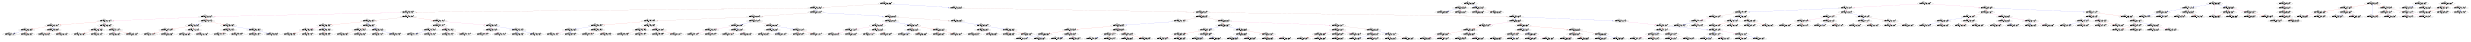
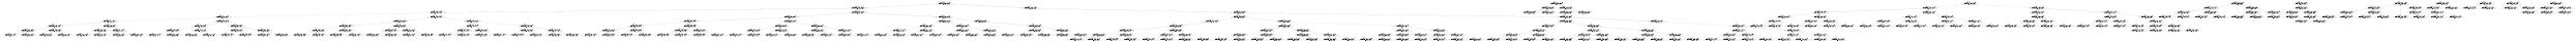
  digraph {
    edge [color=red]
    n1 [label="Node{data=[3066, 3066]}"]
    n2 [label="Node{data=[1986, 1986]}"]
    n3 [label="Node{data=[7323, 7323]}"]
    n4 [label="Node{data=[1954, 1954]}"]
    n5 [label="Node{data=[2242, 2242]}"]
    n6 [label="Node{data=[5619, 5619]}"]
    n7 [label="Node{data=[1367, 1367]}"]
    n8 [label="Node{data=[1970, 1970]}"]
    n9 [label="Node{data=[2002, 2002]}"]
    n10 [label="Node{data=[2628, 2628]}"]
    n11 [label="Node{data=[1061, 1061]}"]
    n12 [label="Node{data=[1946, 1946]}"]
    n13 [label="Node{data=[1962, 1962]}"]
    n14 [label="Node{data=[1978, 1978]}"]
    n15 [label="Node{data=[1057, 1057]}"]
    n16 [label="Node{data=[1065, 1065]}"]
    n17 [label="Node{data=[1576, 1576]}"]
    n18 [label="Node{data=[1950, 1950]}"]
    n19 [label="Node{data=[1055, 1055]}"]
    n20 [label="Node{data=[1059, 1059]}"]
    n21 [label="Node{data=[1063, 1063]}"]
    n22 [label="Node{data=[1247, 1247]}"]
    n23 [label="Node{data=[674, 674]}"]
    n24 [label="Node{data=[1056, 1056]}"]
    n25 [label="Node{data=[1058, 1058]}"]
    n26 [label="Node{data=[1060, 1060]}"]
    n27 [label="Node{data=[1062, 1062]}"]
    n28 [label="Node{data=[1064, 1064]}"]
    n29 [label="Node{data=[1236, 1236]}"]
    n30 [label="Node{data=[1343, 1343]}"]
    n31 [label="Node{data=[1549, 1549]}"]
    n32 [label="Node{data=[1713, 1713]}"]
    n33 [label="Node{data=[1948, 1948]}"]
    n34 [label="Node{data=[1952, 1952]}"]
    n35 [label="Node{data=[1371, 1371]}"]
    n36 [label="Node{data=[1556, 1556]}"]
    n37 [label="Node{data=[1686, 1686]}"]
    n38 [label="Node{data=[1768, 1768]}"]
    n39 [label="Node{data=[1947, 1947]}"]
    n40 [label="Node{data=[1949, 1949]}"]
    n41 [label="Node{data=[1951, 1951]}"]
    n42 [label="Node{data=[1953, 1953]}"]
    n43 [label="Node{data=[1958, 1958]}"]
    n44 [label="Node{data=[1966, 1966]}"]
    n45 [label="Node{data=[1974, 1974]}"]
    n46 [label="Node{data=[1982, 1982]}"]
    n47 [label="Node{data=[1956, 1956]}"]
    n48 [label="Node{data=[1960, 1960]}"]
    n49 [label="Node{data=[1964, 1964]}"]
    n50 [label="Node{data=[1968, 1968]}"]
    n51 [label="Node{data=[1955, 1955]}"]
    n52 [label="Node{data=[1957, 1957]}"]
    n53 [label="Node{data=[1959, 1959]}"]
+   n54 [label="Node{data=[1961, 1961]}"]
    n55 [label="Node{data=[1963, 1963]}"]
    n56 [label="Node{data=[1965, 1965]}"]
    n57 [label="Node{data=[1967, 1967]}"]
    n58 [label="Node{data=[1969, 1969]}"]
    n59 [label="Node{data=[1972, 1972]}"]
    n60 [label="Node{data=[1976, 1976]}"]
    n61 [label="Node{data=[1980, 1980]}"]
    n62 [label="Node{data=[1984, 1984]}"]
    n63 [label="Node{data=[1971, 1971]}"]
    n64 [label="Node{data=[1973, 1973]}"]
    n65 [label="Node{data=[1975, 1975]}"]
    n66 [label="Node{data=[1977, 1977]}"]
    n67 [label="Node{data=[1979, 1979]}"]
    n68 [label="Node{data=[1981, 1981]}"]
    n69 [label="Node{data=[1983, 1983]}"]
    n70 [label="Node{data=[1985, 1985]}"]
    n71 [label="Node{data=[1994, 1994]}"]
    n72 [label="Node{data=[2204, 2204]}"]
    n73 [label="Node{data=[2620, 2620]}"]
    n74 [label="Node{data=[3058, 3058]}"]
    n75 [label="Node{data=[1990, 1990]}"]
    n76 [label="Node{data=[1998, 1998]}"]
    n77 [label="Node{data=[2200, 2200]}"]
    n78 [label="Node{data=[2208, 2208]}"]
    n79 [label="Node{data=[1988, 1988]}"]
    n80 [label="Node{data=[1992, 1992]}"]
    n81 [label="Node{data=[1996, 1996]}"]
    n82 [label="Node{data=[2000, 2000]}"]
    n83 [label="Node{data=[1987, 1987]}"]
    n84 [label="Node{data=[1989, 1989]}"]
    n85 [label="Node{data=[1991, 1991]}"]
    n86 [label="Node{data=[1993, 1993]}"]
    n87 [label="Node{data=[1995, 1995]}"]
    n88 [label="Node{data=[1997, 1997]}"]
    n89 [label="Node{data=[1999, 1999]}"]
    n90 [label="Node{data=[2001, 2001]}"]
    n91 [label="Node{data=[2198, 2198]}"]
    n92 [label="Node{data=[2202, 2202]}"]
    n93 [label="Node{data=[2206, 2206]}"]
    n94 [label="Node{data=[2210, 2210]}"]
    n95 [label="Node{data=[2197, 2197]}"]
    n96 [label="Node{data=[2199, 2199]}"]
    n97 [label="Node{data=[2201, 2201]}"]
    n98 [label="Node{data=[2203, 2203]}"]
    n99 [label="Node{data=[2205, 2205]}"]
    n100 [label="Node{data=[2207, 2207]}"]
    n101 [label="Node{data=[2209, 2209]}"]
    n102 [label="Node{data=[2211, 2211]}"]
    n103 [label="Node{data=[2616, 2616]}"]
    n104 [label="Node{data=[2624, 2624]}"]
    n105 [label="Node{data=[3054, 3054]}"]
    n106 [label="Node{data=[2614, 2614]}"]
    n107 [label="Node{data=[2618, 2618]}"]
    n108 [label="Node{data=[2622, 2622]}"]
    n109 [label="Node{data=[2626, 2626]}"]
    n110 [label="Node{data=[2613, 2613]}"]
    n111 [label="Node{data=[2615, 2615]}"]
    n112 [label="Node{data=[2617, 2617]}"]
    n113 [label="Node{data=[2619, 2619]}"]
    n114 [label="Node{data=[2621, 2621]}"]
    n115 [label="Node{data=[2623, 2623]}"]
    n116 [label="Node{data=[2625, 2625]}"]
    n117 [label="Node{data=[2627, 2627]}"]
    n118 [label="Node{data=[3052, 3052]}"]
    n119 [label="Node{data=[3056, 3056]}"]
    n120 [label="Node{data=[3062, 3062]}"]
    n121 [label="Node{data=[3060, 3060]}"]
    n122 [label="Node{data=[3064, 3064]}"]
    n123 [label="Node{data=[3051, 3051]}"]
    n124 [label="Node{data=[3053, 3053]}"]
    n125 [label="Node{data=[3055, 3055]}"]
    n126 [label="Node{data=[3057, 3057]}"]
    n127 [label="Node{data=[3059, 3059]}"]
    n128 [label="Node{data=[3061, 3061]}"]
    n129 [label="Node{data=[3063, 3063]}"]
    n130 [label="Node{data=[3065, 3065]}"]
    n131 [label="Node{data=[5343, 5343]}"]
    n132 [label="Node{data=[6340, 6340]}"]
    n133 [label="Node{data=[7823, 7823]}"]
    n134 [label="Node{data=[7807, 7807]}"]
    n135 [label="Node{data=[7839, 7839]}"]
    n136 [label="Node{data=[4081, 4081]}"]
    n137 [label="Node{data=[5603, 5603]}"]
    n138 [label="Node{data=[5652, 5652]}"]
    n139 [label="Node{data=[6413, 6413]}"]
    n140 [label="Node{data=[3456, 3456]}"]
    n141 [label="Node{data=[5351, 5351]}"]
    n142 [label="Node{data=[5611, 5611]}"]
    n143 [label="Node{data=[3429, 3429]}"]
    n144 [label="Node{data=[3590, 3590]}"]
    n145 [label="Node{data=[5335, 5335]}"]
    n146 [label="Node{data=[4718, 4718]}"]
    n147 [label="Node{data=[5339, 5339]}"]
    n148 [label="Node{data=[3332, 3332]}"]
    n149 [label="Node{data=[3450, 3450]}"]
    n150 [label="Node{data=[3471, 3471]}"]
    n151 [label="Node{data=[3796, 3796]}"]
    n152 [label="Node{data=[3112, 3112]}"]
    n153 [label="Node{data=[3361, 3361]}"]
    n154 [label="Node{data=[3449, 3449]}"]
    n155 [label="Node{data=[3451, 3451]}"]
    n156 [label="Node{data=[3470, 3470]}"]
    n157 [label="Node{data=[3472, 3472]}"]
    n158 [label="Node{data=[3656, 3656]}"]
    n159 [label="Node{data=[3989, 3989]}"]
    n160 [label="Node{data=[4685, 4685]}"]
    n161 [label="Node{data=[4808, 4808]}"]
    n162 [label="Node{data=[5337, 5337]}"]
    n163 [label="Node{data=[5341, 5341]}"]
    n164 [label="Node{data=[4264, 4264]}"]
    n165 [label="Node{data=[4706, 4706]}"]
    n166 [label="Node{data=[4790, 4790]}"]
    n167 [label="Node{data=[4819, 4819]}"]
    n168 [label="Node{data=[5336, 5336]}"]
    n169 [label="Node{data=[5338, 5338]}"]
    n170 [label="Node{data=[5340, 5340]}"]
    n171 [label="Node{data=[5342, 5342]}"]
    n172 [label="Node{data=[5347, 5347]}"]
    n173 [label="Node{data=[5355, 5355]}"]
    n174 [label="Node{data=[5607, 5607]}"]
    n175 [label="Node{data=[5615, 5615]}"]
    n176 [label="Node{data=[5345, 5345]}"]
    n177 [label="Node{data=[5349, 5349]}"]
    n178 [label="Node{data=[5353, 5353]}"]
    n179 [label="Node{data=[5601, 5601]}"]
    n180 [label="Node{data=[5344, 5344]}"]
    n181 [label="Node{data=[5346, 5346]}"]
    n182 [label="Node{data=[5348, 5348]}"]
    n183 [label="Node{data=[5350, 5350]}"]
    n184 [label="Node{data=[5352, 5352]}"]
    n185 [label="Node{data=[5354, 5354]}"]
    n186 [label="Node{data=[5356, 5356]}"]
    n187 [label="Node{data=[5602, 5602]}"]
    n188 [label="Node{data=[5605, 5605]}"]
    n189 [label="Node{data=[5609, 5609]}"]
    n190 [label="Node{data=[5610, 5610]}"]
    n191 [label="Node{data=[5613, 5613]}"]
    n192 [label="Node{data=[5617, 5617]}"]
    n193 [label="Node{data=[5604, 5604]}"]
    n194 [label="Node{data=[5606, 5606]}"]
    n195 [label="Node{data=[5608, 5608]}"]
    n196 [label="Node{data=[5612, 5612]}"]
    n197 [label="Node{data=[5614, 5614]}"]
    n198 [label="Node{data=[5616, 5616]}"]
    n199 [label="Node{data=[5618, 5618]}"]
    n200 [label="Node{data=[5644, 5644]}"]
    n201 [label="Node{data=[6332, 6332]}"]
    n202 [label="Node{data=[6421, 6421]}"]
    n203 [label="Node{data=[5648, 5648]}"]
    n204 [label="Node{data=[6284, 6284]}"]
    n205 [label="Node{data=[6336, 6336]}"]
    n206 [label="Node{data=[5640, 5640]}"]
    n207 [label="Node{data=[5621, 5621]}"]
    n208 [label="Node{data=[5646, 5646]}"]
    n209 [label="Node{data=[5650, 5650]}"]
+   n210 [label="Node{data=[5620, 5620]}"]
    n211 [label="Node{data=[5639, 5639]}"]
    n212 [label="Node{data=[5642, 5642]}"]
    n213 [label="Node{data=[5641, 5641]}"]
    n214 [label="Node{data=[5643, 5643]}"]
    n215 [label="Node{data=[5645, 5645]}"]
    n216 [label="Node{data=[5647, 5647]}"]
    n217 [label="Node{data=[5649, 5649]}"]
    n218 [label="Node{data=[5651, 5651]}"]
    n219 [label="Node{data=[5745, 5745]}"]
    n220 [label="Node{data=[6330, 6330]}"]
    n221 [label="Node{data=[6334, 6334]}"]
    n222 [label="Node{data=[6338, 6338]}"]
    n223 [label="Node{data=[5653, 5653]}"]
    n224 [label="Node{data=[5781, 5781]}"]
    n225 [label="Node{data=[6329, 6329]}"]
    n226 [label="Node{data=[6331, 6331]}"]
    n227 [label="Node{data=[6333, 6333]}"]
    n228 [label="Node{data=[6335, 6335]}"]
    n229 [label="Node{data=[6337, 6337]}"]
    n230 [label="Node{data=[6339, 6339]}"]
    n231 [label="Node{data=[6405, 6405]}"]
    n232 [label="Node{data=[6344, 6344]}"]
    n233 [label="Node{data=[6409, 6409]}"]
    n234 [label="Node{data=[6417, 6417]}"]
    n235 [label="Node{data=[7319, 7319]}"]
    n236 [label="Node{data=[6342, 6342]}"]
    n237 [label="Node{data=[6346, 6346]}"]
    n238 [label="Node{data=[6407, 6407]}"]
    n239 [label="Node{data=[6411, 6411]}"]
    n240 [label="Node{data=[6341, 6341]}"]
    n241 [label="Node{data=[6343, 6343]}"]
    n242 [label="Node{data=[6345, 6345]}"]
    n243 [label="Node{data=[6404, 6404]}"]
    n244 [label="Node{data=[6406, 6406]}"]
    n245 [label="Node{data=[6408, 6408]}"]
    n246 [label="Node{data=[6410, 6410]}"]
    n247 [label="Node{data=[6412, 6412]}"]
    n248 [label="Node{data=[6415, 6415]}"]
    n249 [label="Node{data=[6419, 6419]}"]
    n250 [label="Node{data=[7317, 7317]}"]
    n251 [label="Node{data=[7321, 7321]}"]
    n252 [label="Node{data=[6414, 6414]}"]
    n253 [label="Node{data=[6416, 6416]}"]
    n254 [label="Node{data=[6418, 6418]}"]
    n255 [label="Node{data=[6420, 6420]}"]
    n256 [label="Node{data=[7316, 7316]}"]
    n257 [label="Node{data=[7318, 7318]}"]
    n258 [label="Node{data=[7320, 7320]}"]
    n259 [label="Node{data=[7322, 7322]}"]
    n260 [label="Node{data=[7799, 7799]}"]
    n261 [label="Node{data=[7815, 7815]}"]
    n262 [label="Node{data=[7831, 7831]}"]
    n263 [label="Node{data=[7847, 7847]}"]
    n264 [label="Node{data=[7327, 7327]}"]
    n265 [label="Node{data=[7803, 7803]}"]
    n266 [label="Node{data=[7811, 7811]}"]
    n267 [label="Node{data=[7819, 7819]}"]
    n268 [label="Node{data=[7797, 7797]}"]
    n269 [label="Node{data=[7801, 7801]}"]
    n270 [label="Node{data=[7805, 7805]}"]
    n271 [label="Node{data=[7325, 7325]}"]
    n272 [label="Node{data=[7324, 7324]}"]
    n273 [label="Node{data=[7326, 7326]}"]
    n274 [label="Node{data=[7796, 7796]}"]
    n275 [label="Node{data=[7798, 7798]}"]
    n276 [label="Node{data=[7800, 7800]}"]
    n277 [label="Node{data=[7802, 7802]}"]
    n278 [label="Node{data=[7804, 7804]}"]
    n279 [label="Node{data=[7806, 7806]}"]
    n280 [label="Node{data=[7809, 7809]}"]
    n281 [label="Node{data=[7813, 7813]}"]
    n282 [label="Node{data=[7817, 7817]}"]
    n283 [label="Node{data=[7821, 7821]}"]
    n284 [label="Node{data=[7808, 7808]}"]
    n285 [label="Node{data=[7810, 7810]}"]
    n286 [label="Node{data=[7812, 7812]}"]
    n287 [label="Node{data=[7814, 7814]}"]
    n288 [label="Node{data=[7816, 7816]}"]
    n289 [label="Node{data=[7818, 7818]}"]
    n290 [label="Node{data=[7820, 7820]}"]
    n291 [label="Node{data=[7822, 7822]}"]
-   n292 [label="Node{data=[7827, 7827]}"]
    n293 [label="Node{data=[7835, 7835]}"]
    n294 [label="Node{data=[7843, 7843]}"]
    n295 [label="Node{data=[7855, 7855]}"]
    n296 [label="Node{data=[7825, 7825]}"]
    n297 [label="Node{data=[7829, 7829]}"]
    n298 [label="Node{data=[7833, 7833]}"]
    n299 [label="Node{data=[7837, 7837]}"]
    n300 [label="Node{data=[7824, 7824]}"]
    n301 [label="Node{data=[7826, 7826]}"]
    n302 [label="Node{data=[7828, 7828]}"]
    n303 [label="Node{data=[7830, 7830]}"]
    n304 [label="Node{data=[7832, 7832]}"]
    n305 [label="Node{data=[7834, 7834]}"]
    n306 [label="Node{data=[7836, 7836]}"]
    n307 [label="Node{data=[7838, 7838]}"]
    n308 [label="Node{data=[7841, 7841]}"]
    n309 [label="Node{data=[7845, 7845]}"]
    n310 [label="Node{data=[7851, 7851]}"]
    n311 [label="Node{data=[7840, 7840]}"]
    n312 [label="Node{data=[7842, 7842]}"]
    n313 [label="Node{data=[7844, 7844]}"]
    n314 [label="Node{data=[7846, 7846]}"]
    n315 [label="Node{data=[7849, 7849]}"]
    n316 [label="Node{data=[7853, 7853]}"]
    n317 [label="Node{data=[8822, 8822]}"]
    n318 [label="Node{data=[7857, 7857]}"]
    n319 [label="Node{data=[9113, 9113]}"]
    n320 [label="Node{data=[7848, 7848]}"]
    n321 [label="Node{data=[7850, 7850]}"]
    n322 [label="Node{data=[7852, 7852]}"]
    n323 [label="Node{data=[7854, 7854]}"]
    n324 [label="Node{data=[7856, 7856]}"]
    n325 [label="Node{data=[8349, 8349]}"]
    n326 [label="Node{data=[9122, 9122]}"]
    n1 -> n2 [color=brown]
    n1 -> n3 [color=blue]
    n2 -> n4 [color=brown]
    n2 -> n5 [color=blue]
    n3 -> n6 [color=brown]
    n4 -> n7 [color=deeppink]
    n4 -> n8 [color=brown]
    n5 -> n9 [color=brown]
    n5 -> n10 [color=blue]
    n6 -> n131
    n6 -> n132 [color=brown]
    n7 -> n11 [color=deeppink]
    n7 -> n12
    n8 -> n13 [color=brown]
    n8 -> n14
    n9 -> n71 [color=brown]
    n9 -> n72 [color=brown]
    n10 -> n73
    n10 -> n74 [color=brown]
    n11 -> n15
    n11 -> n16 [color=deeppink]
    n12 -> n17 [color=blue]
    n12 -> n18
    n13 -> n43
    n13 -> n44 [color=blue]
    n14 -> n45 [color=brown]
    n14 -> n46 [color=deeppink]
    n15 -> n19
    n15 -> n20 [color=blue]
    n16 -> n21 [color=deeppink]
    n16 -> n22 [color=brown]
    n17 -> n31
    n17 -> n32
    n18 -> n33 [color=deeppink]
    n18 -> n34 [color=blue]
    n19 -> n23 [color=blue]
    n19 -> n24
    n20 -> n25
    n20 -> n26
    n21 -> n27
    n21 -> n28 [color=brown]
    n22 -> n29 [color=deeppink]
    n22 -> n30
    n31 -> n35
    n31 -> n36 [color=deeppink]
    n32 -> n37 [color=deeppink]
    n32 -> n38 [color=deeppink]
    n33 -> n39
    n33 -> n40 [color=brown]
    n34 -> n41 [color=deeppink]
    n34 -> n42 [color=blue]
    n43 -> n47 [color=deeppink]
    n43 -> n48 [color=blue]
    n44 -> n49
    n44 -> n50 [color=blue]
    n45 -> n59 [color=brown]
    n45 -> n60 [color=deeppink]
    n46 -> n61 [color=deeppink]
    n46 -> n62 [color=blue]
    n47 -> n51
    n47 -> n52
    n48 -> n53
+   n48 -> n54
    n49 -> n55 [color=brown]
    n49 -> n56 [color=deeppink]
    n50 -> n57
    n50 -> n58 [color=blue]
    n59 -> n63 [color=blue]
    n59 -> n64 [color=deeppink]
    n60 -> n65 [color=deeppink]
    n60 -> n66 [color=brown]
    n61 -> n67 [color=deeppink]
    n61 -> n68 [color=deeppink]
    n62 -> n69 [color=blue]
    n62 -> n70 [color=blue]
    n71 -> n75
    n71 -> n76 [color=brown]
    n72 -> n77 [color=blue]
    n72 -> n78 [color=brown]
    n73 -> n103 [color=deeppink]
    n73 -> n104 [color=blue]
    n74 -> n105 [color=blue]
    n75 -> n79 [color=blue]
    n75 -> n80 [color=brown]
    n76 -> n81
    n76 -> n82 [color=deeppink]
    n77 -> n91 [color=deeppink]
    n77 -> n92 [color=blue]
    n78 -> n93 [color=blue]
    n78 -> n94 [color=blue]
    n79 -> n83 [color=deeppink]
    n79 -> n84 [color=blue]
    n80 -> n85
    n80 -> n86
    n81 -> n87 [color=brown]
    n81 -> n88 [color=deeppink]
    n82 -> n89 [color=brown]
    n82 -> n90
    n91 -> n95 [color=deeppink]
    n91 -> n96 [color=deeppink]
    n92 -> n97
    n92 -> n98 [color=deeppink]
    n93 -> n99 [color=brown]
    n93 -> n100 [color=blue]
    n94 -> n101
    n94 -> n102
    n103 -> n106 [color=deeppink]
    n103 -> n107
    n104 -> n108
    n104 -> n109
    n105 -> n118 [color=brown]
    n105 -> n119 [color=blue]
    n106 -> n110 [color=deeppink]
    n106 -> n111 [color=brown]
    n107 -> n112 [color=deeppink]
    n107 -> n113
    n108 -> n114 [color=blue]
    n108 -> n115
    n109 -> n116
    n109 -> n117
    n118 -> n123 [color=brown]
    n118 -> n124 [color=deeppink]
    n119 -> n125
    n119 -> n126
    n120 -> n121 [color=brown]
    n120 -> n122 [color=blue]
    n121 -> n127 [color=blue]
    n121 -> n128 [color=deeppink]
    n122 -> n129 [color=deeppink]
    n122 -> n130 [color=brown]
    n131 -> n136 [color=brown]
    n131 -> n137 [color=brown]
    n132 -> n138 [color=blue]
    n132 -> n139 [color=blue]
    n133 -> n134 [color=deeppink]
    n133 -> n135 [color=deeppink]
    n134 -> n260 [color=blue]
    n134 -> n261 [color=deeppink]
    n135 -> n262
    n135 -> n263 [color=blue]
    n136 -> n140 [color=blue]
    n137 -> n141
    n137 -> n142 [color=deeppink]
    n138 -> n200 [color=deeppink]
    n138 -> n201
    n139 -> n202 [color=deeppink]
    n140 -> n143
    n140 -> n144 [color=deeppink]
    n141 -> n172 [color=blue]
    n141 -> n173 [color=blue]
    n142 -> n174 [color=brown]
    n142 -> n175 [color=brown]
    n143 -> n148
    n143 -> n149 [color=deeppink]
    n144 -> n150 [color=brown]
    n144 -> n151
    n145 -> n146 [color=blue]
    n145 -> n147 [color=blue]
    n146 -> n160 [color=brown]
    n146 -> n161 [color=blue]
    n147 -> n162
    n147 -> n163 [color=deeppink]
    n148 -> n152 [color=blue]
    n148 -> n153 [color=blue]
    n149 -> n154 [color=blue]
    n149 -> n155 [color=deeppink]
    n150 -> n156 [color=blue]
    n150 -> n157 [color=brown]
    n151 -> n158 [color=deeppink]
    n151 -> n159
    n160 -> n164 [color=brown]
    n160 -> n165
    n161 -> n166 [color=blue]
    n161 -> n167 [color=blue]
    n162 -> n168
    n162 -> n169 [color=brown]
    n163 -> n170
    n163 -> n171
    n168 -> n145 [color=deeppink]
    n172 -> n176
    n172 -> n177
    n173 -> n178
    n173 -> n179
    n174 -> n188 [color=deeppink]
    n174 -> n189 [color=brown]
    n174 -> n190 [color=deeppink]
    n175 -> n191 [color=deeppink]
    n175 -> n192 [color=blue]
    n176 -> n180 [color=deeppink]
    n176 -> n181 [color=deeppink]
    n177 -> n182 [color=blue]
    n177 -> n183 [color=blue]
    n178 -> n184 [color=blue]
    n178 -> n185 [color=deeppink]
    n179 -> n186
    n179 -> n187 [color=deeppink]
    n188 -> n193
    n188 -> n194 [color=deeppink]
    n189 -> n195
    n191 -> n196 [color=blue]
    n191 -> n197 [color=deeppink]
    n192 -> n198 [color=brown]
    n192 -> n199 [color=brown]
    n200 -> n203
    n201 -> n204 [color=blue]
    n201 -> n205
    n202 -> n234
    n202 -> n235 [color=blue]
    n203 -> n208
    n203 -> n209 [color=deeppink]
    n204 -> n219
    n204 -> n220 [color=blue]
    n205 -> n221
    n205 -> n222 [color=brown]
    n206 -> n207 [color=deeppink]
+   n207 -> n210 [color=blue]
    n207 -> n211
    n208 -> n215 [color=deeppink]
    n208 -> n216
    n209 -> n217 [color=brown]
    n209 -> n218 [color=deeppink]
    n211 -> n212 [color=deeppink]
    n212 -> n213 [color=brown]
    n212 -> n214
    n219 -> n223 [color=brown]
    n219 -> n224 [color=blue]
    n220 -> n225 [color=deeppink]
    n220 -> n226 [color=deeppink]
    n221 -> n227 [color=deeppink]
    n221 -> n228
    n222 -> n229 [color=blue]
    n222 -> n230 [color=blue]
    n231 -> n232
    n231 -> n233
    n232 -> n236
    n232 -> n237
    n233 -> n238
    n233 -> n239 [color=brown]
    n234 -> n248 [color=blue]
    n234 -> n249 [color=brown]
    n235 -> n250 [color=blue]
    n235 -> n251 [color=deeppink]
    n236 -> n240 [color=blue]
    n236 -> n241 [color=deeppink]
    n237 -> n242 [color=deeppink]
    n237 -> n243 [color=brown]
    n238 -> n244
    n238 -> n245 [color=deeppink]
    n239 -> n246 [color=deeppink]
    n239 -> n247 [color=deeppink]
    n244 -> n231 [color=blue]
    n248 -> n252 [color=deeppink]
    n248 -> n253
    n249 -> n254 [color=deeppink]
    n249 -> n255 [color=brown]
    n250 -> n256 [color=blue]
    n250 -> n257 [color=deeppink]
    n251 -> n258
    n251 -> n259 [color=blue]
    n260 -> n264 [color=brown]
    n260 -> n265 [color=blue]
    n261 -> n266 [color=brown]
    n261 -> n267 [color=blue]
-   n262 -> n292 [color=brown]
    n262 -> n293 [color=deeppink]
    n263 -> n294
    n263 -> n295
    n264 -> n268 [color=deeppink]
    n265 -> n269 [color=blue]
    n265 -> n270 [color=brown]
    n266 -> n280 [color=deeppink]
    n266 -> n281 [color=deeppink]
    n267 -> n282 [color=blue]
    n267 -> n283 [color=brown]
    n268 -> n274 [color=blue]
    n268 -> n275 [color=deeppink]
    n269 -> n276
    n269 -> n277
    n270 -> n278 [color=blue]
    n270 -> n279
    n271 -> n272 [color=blue]
    n271 -> n273 [color=brown]
    n280 -> n284 [color=brown]
    n280 -> n285
    n281 -> n286 [color=blue]
    n281 -> n287
    n282 -> n288 [color=brown]
    n282 -> n289
    n283 -> n290 [color=deeppink]
    n283 -> n291 [color=brown]
-   n292 -> n296 [color=blue]
-   n292 -> n297 [color=deeppink]
    n293 -> n298 [color=deeppink]
    n293 -> n299 [color=deeppink]
    n294 -> n308 [color=blue]
    n294 -> n309 [color=deeppink]
    n295 -> n310 [color=brown]
    n296 -> n300 [color=blue]
    n296 -> n301 [color=deeppink]
    n297 -> n302
    n297 -> n303 [color=brown]
    n298 -> n304 [color=deeppink]
    n298 -> n305 [color=blue]
    n299 -> n306 [color=blue]
    n299 -> n307 [color=deeppink]
    n308 -> n311 [color=blue]
    n308 -> n312
    n309 -> n313 [color=deeppink]
    n309 -> n314
    n310 -> n315 [color=deeppink]
    n310 -> n316 [color=blue]
    n315 -> n320
    n315 -> n321 [color=brown]
    n316 -> n322 [color=brown]
    n316 -> n323 [color=deeppink]
    n317 -> n318
    n317 -> n319 [color=brown]
    n318 -> n324
    n318 -> n325 [color=brown]
    n319 -> n326 [color=blue]
  }
